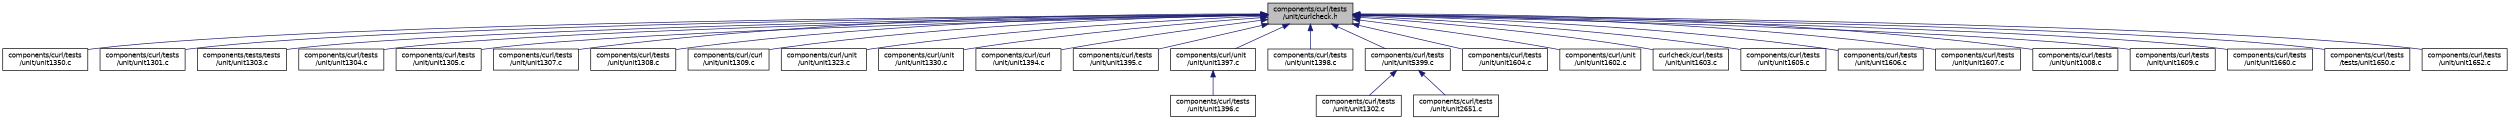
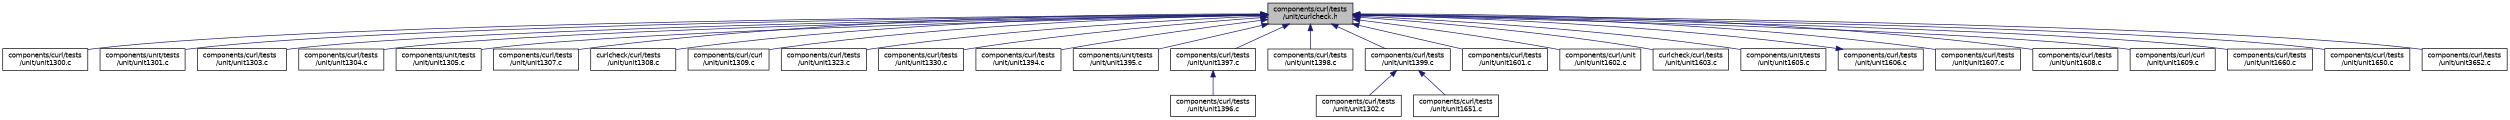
  digraph {
    node [color=black fillcolor=white fontname=Helvetica fontsize=10 shape=record style=filled]
    edge [color=midnightblue dir=back fontname=Helvetica fontsize=10 labelfontname=Helvetica labelfontsize=10 style=solid]
    n1 [fillcolor=grey75 fontcolor=black height=0.2 label="components/curl/tests\l/unit/curlcheck.h" width=0.4]
-   n2 [height=0.2 label="components/curl/tests\l/unit/unit1350.c" width=0.4]
-   n3 [height=0.2 label="components/curl/tests\l/unit/unit1301.c" width=0.4]
-   n4 [height=0.2 label="components/tests/tests\l/unit/unit1303.c" width=0.4]
+   n2 [height=0.2 label="components/curl/tests\l/unit/unit1300.c" width=0.4]
+   n3 [height=0.2 label="components/unit/tests\l/unit/unit1301.c" width=0.4]
+   n4 [height=0.2 label="components/curl/tests\l/unit/unit1303.c" width=0.4]
    n5 [height=0.2 label="components/curl/tests\l/unit/unit1304.c" width=0.4]
-   n6 [height=0.2 label="components/curl/tests\l/unit/unit1305.c" width=0.4]
+   n6 [height=0.2 label="components/unit/tests\l/unit/unit1305.c" width=0.4]
    n7 [height=0.2 label="components/curl/tests\l/unit/unit1307.c" width=0.4]
-   n8 [height=0.2 label="components/curl/tests\l/unit/unit1308.c" width=0.4]
+   n8 [height=0.2 label="curlcheck/curl/tests\l/unit/unit1308.c" width=0.4]
    n9 [height=0.2 label="components/curl/curl\l/unit/unit1309.c" width=0.4]
-   n10 [height=0.2 label="components/curl/unit\l/unit/unit1323.c" width=0.4]
-   n11 [height=0.2 label="components/curl/unit\l/unit/unit1330.c" width=0.4]
-   n12 [height=0.2 label="components/curl/curl\l/unit/unit1394.c" width=0.4]
-   n13 [height=0.2 label="components/curl/tests\l/unit/unit1395.c" width=0.4]
-   n14 [height=0.2 label="components/curl/unit\l/unit/unit1397.c" width=0.4]
+   n10 [height=0.2 label="components/curl/tests\l/unit/unit1323.c" width=0.4]
+   n11 [height=0.2 label="components/curl/tests\l/unit/unit1330.c" width=0.4]
+   n12 [height=0.2 label="components/curl/tests\l/unit/unit1394.c" width=0.4]
+   n13 [height=0.2 label="components/unit/tests\l/unit/unit1395.c" width=0.4]
+   n14 [height=0.2 label="components/curl/tests\l/unit/unit1397.c" width=0.4]
    n15 [height=0.2 label="components/curl/tests\l/unit/unit1398.c" width=0.4]
-   n16 [height=0.2 label="components/curl/tests\l/unit/unit5399.c" width=0.4]
-   n17 [height=0.2 label="components/curl/tests\l/unit/unit1604.c" width=0.4]
+   n16 [height=0.2 label="components/curl/tests\l/unit/unit1399.c" width=0.4]
+   n17 [height=0.2 label="components/curl/tests\l/unit/unit1601.c" width=0.4]
    n18 [height=0.2 label="components/curl/unit\l/unit/unit1602.c" width=0.4]
    n19 [height=0.2 label="curlcheck/curl/tests\l/unit/unit1603.c" width=0.4]
-   n20 [height=0.2 label="components/curl/tests\l/unit/unit1605.c" width=0.4]
+   n20 [height=0.2 label="components/unit/tests\l/unit/unit1605.c" width=0.4]
    n21 [height=0.2 label="components/curl/tests\l/unit/unit1606.c" width=0.4]
    n22 [height=0.2 label="components/curl/tests\l/unit/unit1607.c" width=0.4]
-   n23 [height=0.2 label="components/curl/tests\l/unit/unit1008.c" width=0.4]
-   n24 [height=0.2 label="components/curl/tests\l/unit/unit1609.c" width=0.4]
+   n23 [height=0.2 label="components/curl/tests\l/unit/unit1608.c" width=0.4]
+   n24 [height=0.2 label="components/curl/curl\l/unit/unit1609.c" width=0.4]
    n25 [height=0.2 label="components/curl/tests\l/unit/unit1660.c" width=0.4]
-   n26 [height=0.2 label="components/curl/tests\l/tests/unit1650.c" width=0.4]
-   n27 [height=0.2 label="components/curl/tests\l/unit/unit1652.c" width=0.4]
+   n26 [height=0.2 label="components/curl/tests\l/unit/unit1650.c" width=0.4]
+   n27 [height=0.2 label="components/curl/tests\l/unit/unit3652.c" width=0.4]
    n28 [height=0.2 label="components/curl/tests\l/unit/unit1302.c" width=0.4]
    n29 [height=0.2 label="components/curl/tests\l/unit/unit1396.c" width=0.4]
-   n30 [height=0.2 label="components/curl/tests\l/unit/unit2651.c" width=0.4]
+   n30 [height=0.2 label="components/curl/tests\l/unit/unit1651.c" width=0.4]
    n1 -> n2
    n1 -> n3
    n1 -> n4
    n1 -> n5
    n1 -> n6
    n1 -> n7
    n1 -> n8
    n1 -> n9
    n1 -> n10
    n1 -> n11
    n1 -> n12
    n1 -> n13
    n1 -> n14
    n1 -> n15
    n1 -> n16
    n1 -> n17
    n1 -> n18
    n1 -> n19
    n1 -> n20
-   n1 -> n21
+   n21 -> n1
    n1 -> n22
    n1 -> n23
    n1 -> n24
    n1 -> n25
    n1 -> n26
    n1 -> n27
    n14 -> n29
    n16 -> n28
    n16 -> n30
  }
